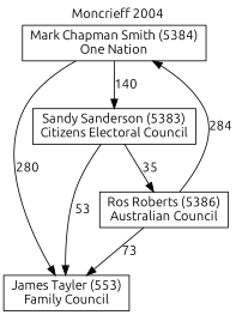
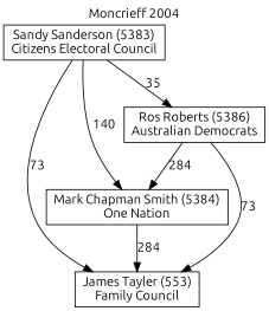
  digraph {
    fontname=Ubuntu
    label="Moncrieff 2004"
    labelloc=t
    mclimit=2
    node [fontname=Ubuntu shape=box]
    edge [fontname=Ubuntu]
    n1 [label="James Tayler (553)\nFamily Council"]
    n2 [label="Mark Chapman Smith (5384)\nOne Nation"]
-   n3 [label="Ros Roberts (5386)\nAustralian Council"]
+   n3 [label="Ros Roberts (5386)\nAustralian Democrats"]
    n4 [label="Sandy Sanderson (5383)\nCitizens Electoral Council"]
-   n2 -> n1 [label=280]
+   n2 -> n1 [label=284]
    n3 -> n1 [label=73]
    n3 -> n2 [label=284]
-   n4 -> n1 [label=53]
-   n2 -> n4 [label=140]
+   n4 -> n1 [label=73]
+   n4 -> n2 [label=140]
    n4 -> n3 [label=35]
  }
